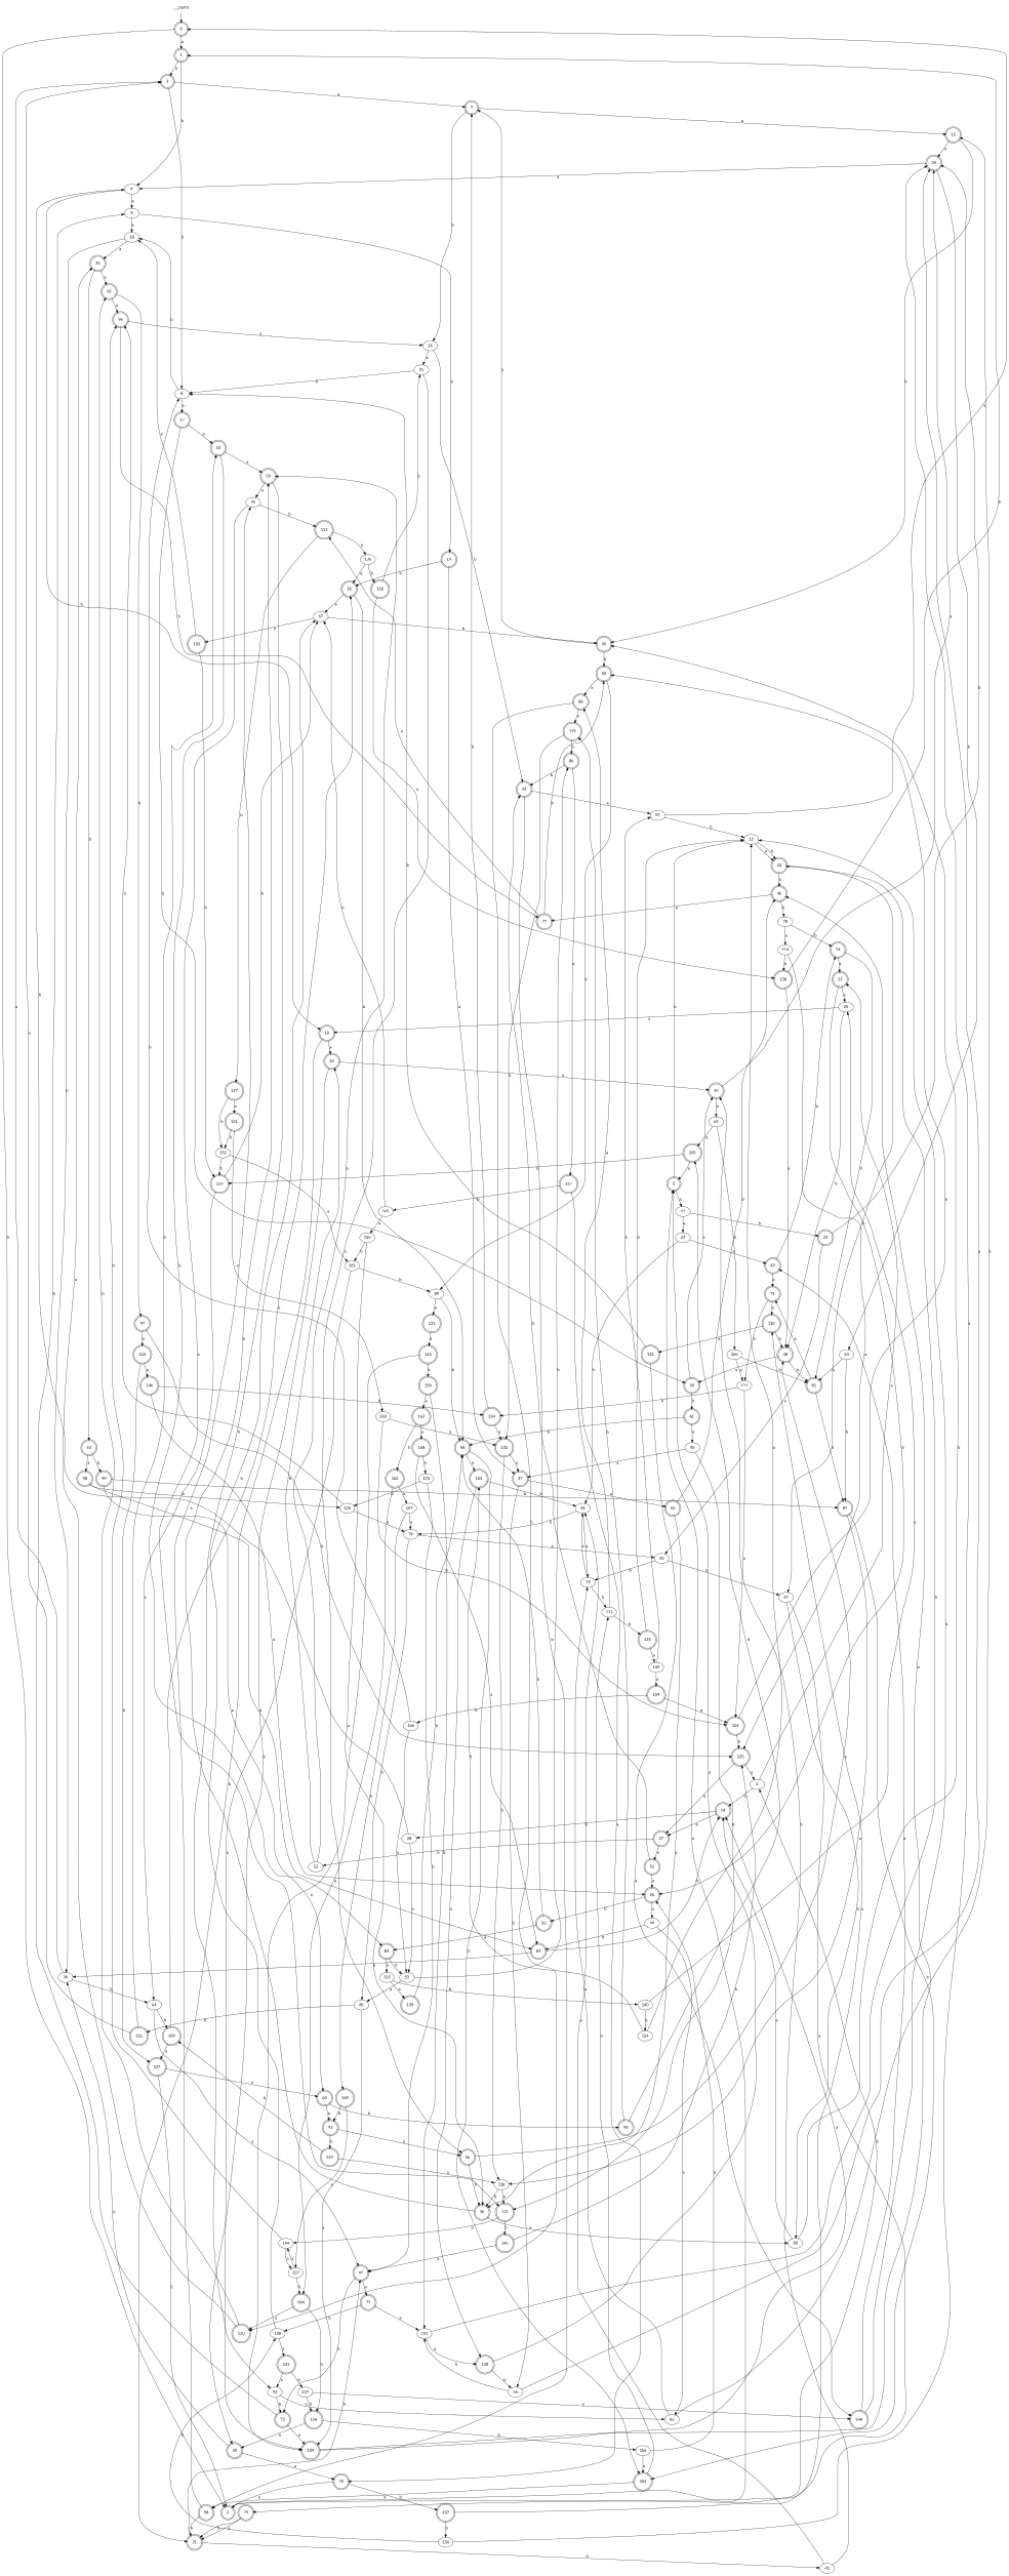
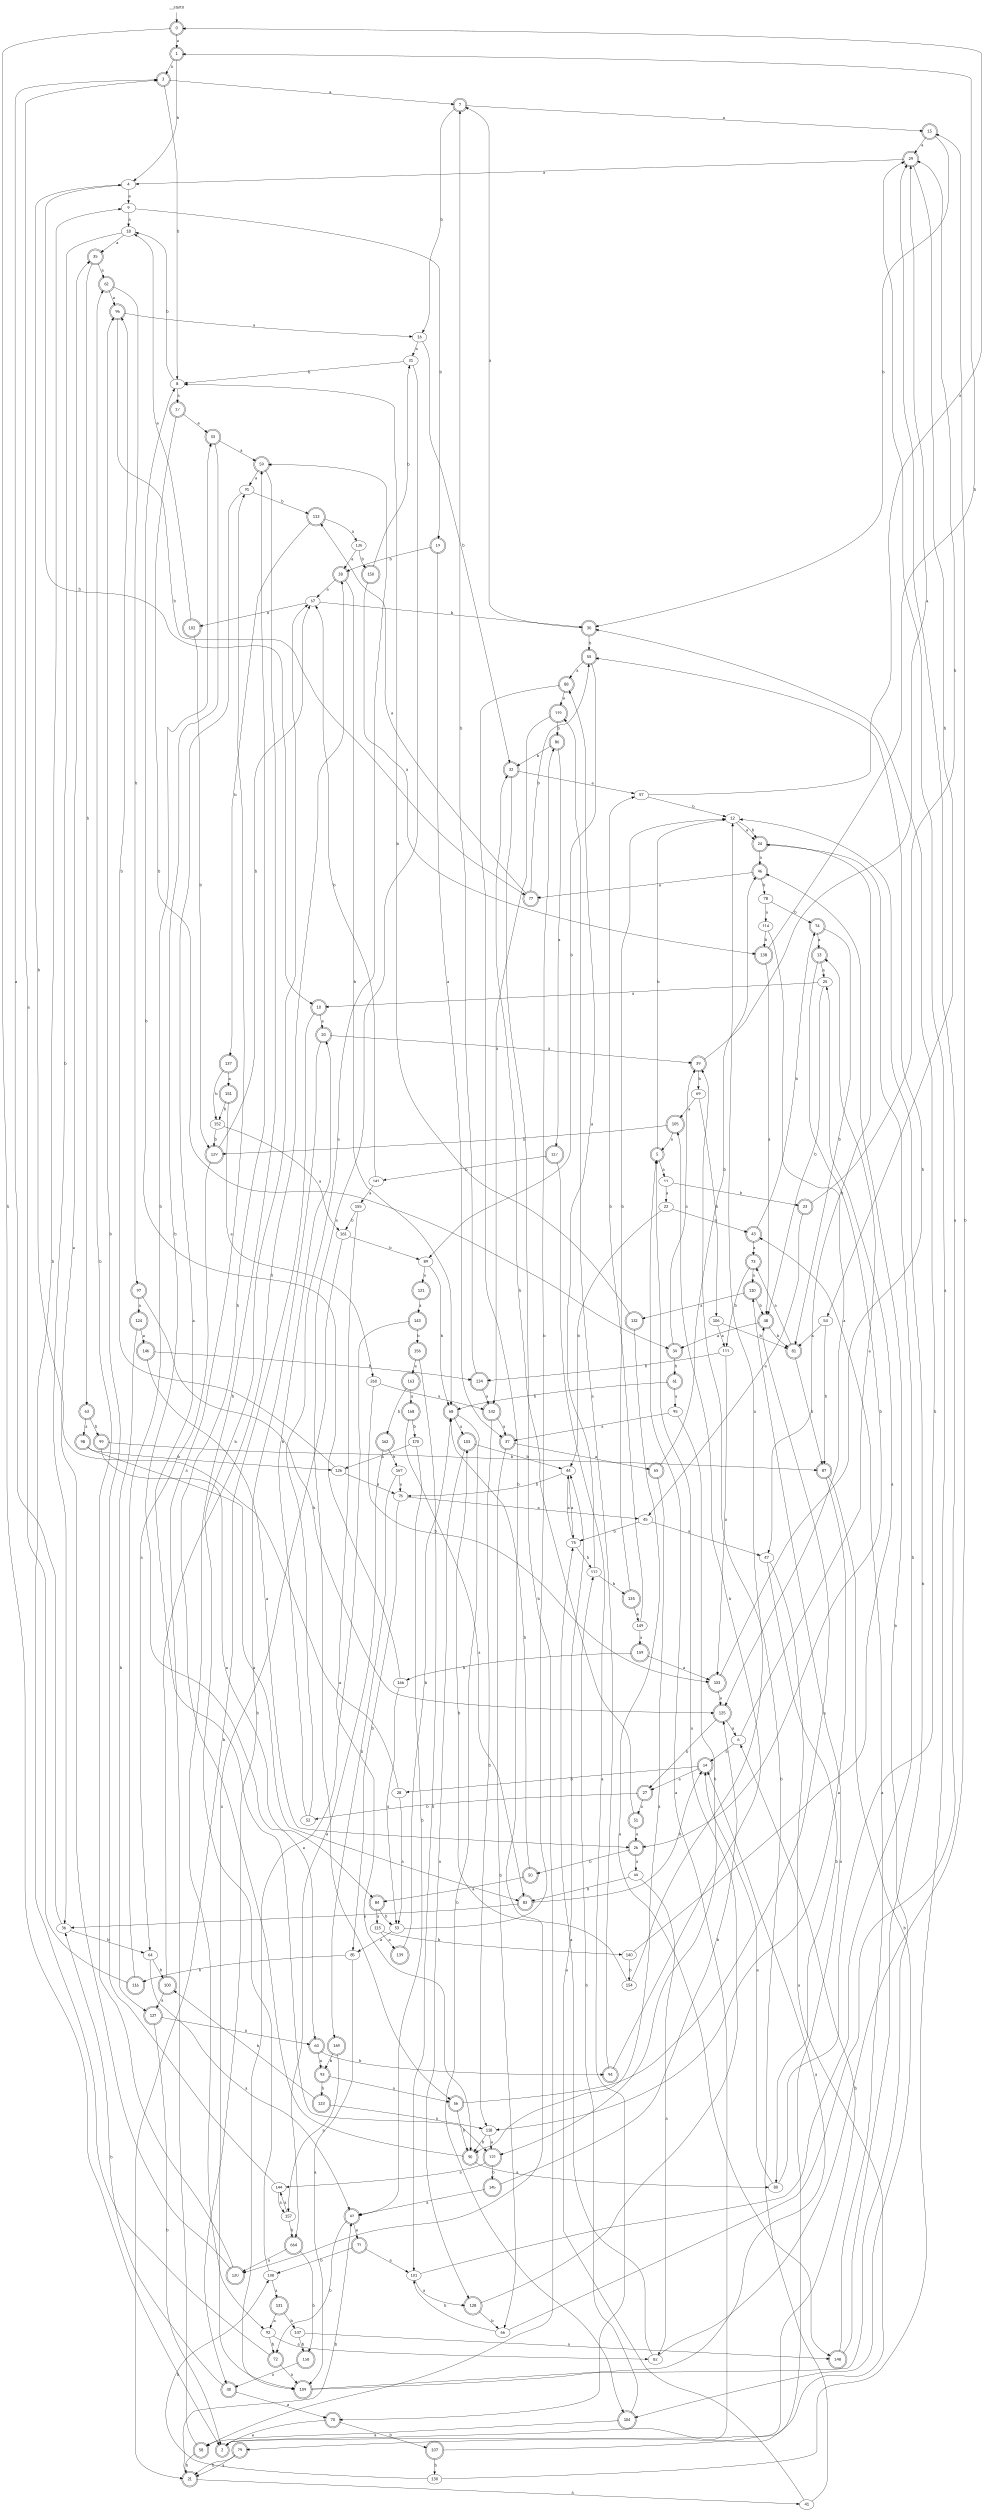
  digraph {
    fontname="IBM Plex Sans"
    node [fontname="IBM Plex Sans" shape=doublecircle]
    edge [fontname="IBM Plex Sans"]
    __start0 [shape=none]
    0
    1
    2
    3
    4 [shape=""]
    5
    6 [shape=""]
    7
    8 [shape=""]
    9 [shape=""]
    10
    11 [shape=""]
    12 [shape=""]
    13
    14
    15
    16 [shape=""]
    17
    18 [shape=""]
    19
    20
    21
    22 [shape=""]
    23
    24
    25 [shape=""]
    26
    27
    28 [shape=""]
    29
    30
    31 [shape=""]
    32
    33
    34
    35
    36 [shape=""]
    37
    38
    39
    40
    41 [shape=""]
    42
    43
    44 [shape=""]
    45 [shape=""]
    46
    47 [shape=""]
    48
    49 [shape=""]
    50
    51
    52 [shape=""]
    53 [shape=""]
    54 [shape=""]
    55
    56
    57 [shape=""]
    58
    59
    60
    61
    62
    63
    64 [shape=""]
    65
    66 [shape=""]
    67 [shape=""]
    68
    69 [shape=""]
    70
    71
    72
    73
    74
    75 [shape=""]
    76 [shape=""]
    77
    78 [shape=""]
    79
    80 [shape=""]
    81
    82 [shape=""]
    83
    84
    85 [shape=""]
    86
    87
    88
    89 [shape=""]
    90
    91 [shape=""]
    92 [shape=""]
    93
    94
    95 [shape=""]
    96
    97
    98
    99
    100
    101 [shape=""]
    102
    103
    104
    105
    106 [shape=""]
    107
    108 [shape=""]
    109
    110
    111 [shape=""]
    112 [shape=""]
    113
    114 [shape=""]
    115 [shape=""]
    116
    117
    118 [shape=""]
    119
    120
    121
    122
    123
    124
    125
    126 [shape=""]
    127
    128
    129
    130 [shape=""]
    131
    132
    133
    134
    135
    136 [shape=""]
    137
    138
    139
    140 [shape=""]
    141 [shape=""]
    142
    143
    144 [shape=""]
    145
    146
    147 [shape=""]
    148
    149 [shape=""]
    150
    151
    152 [shape=""]
    154 [shape=""]
    155 [shape=""]
    156
    157 [shape=""]
    158
    159
    n161 [label=260 shape=""]
    161 [shape=""]
    163
    n164 [label=664]
-   165 [shape=""]
    166 [shape=""]
    162
    167 [shape=""]
    168
    169
    170 [shape=""]
    __start0 -> 0
    0 -> 1 [label=a]
    0 -> 2 [label=b]
    1 -> 3 [label=a]
    1 -> 4 [label=b]
    2 -> 5 [label=a]
    2 -> 6 [label=b]
    3 -> 7 [label=a]
    3 -> 8 [label=b]
    4 -> 9 [label=a]
    4 -> 10 [label=b]
    5 -> 11 [label=a]
    5 -> 12 [label=b]
    6 -> 13 [label=a]
    6 -> 14 [label=b]
    7 -> 15 [label=a]
    7 -> 16 [label=b]
    8 -> 17 [label=a]
    8 -> 18 [label=b]
    9 -> 18 [label=a]
    9 -> 19 [label=b]
    10 -> 20 [label=a]
    10 -> 21 [label=b]
    11 -> 22 [label=a]
    11 -> 23 [label=b]
    12 -> 24 [label=a]
    12 -> 24 [label=b]
    13 -> 25 [label=a]
    13 -> 26 [label=b]
    14 -> 27 [label=a]
    14 -> 28 [label=b]
    15 -> 29 [label=a]
    15 -> 30 [label=b]
    16 -> 31 [label=a]
    16 -> 32 [label=b]
    17 -> 33 [label=a]
    17 -> 34 [label=b]
    18 -> 35 [label=a]
    18 -> 36 [label=b]
    19 -> 37 [label=a]
    19 -> 38 [label=b]
    20 -> 39 [label=a]
    20 -> 40 [label=b]
    21 -> 41 [label=a]
    21 -> 42 [label=b]
    22 -> 43 [label=a]
    22 -> 44 [label=b]
    23 -> 29 [label=b]
    23 -> 45 [label=a]
    24 -> 46 [label=a]
    24 -> 47 [label=b]
    25 -> 10 [label=a]
    25 -> 48 [label=b]
    26 -> 49 [label=a]
    26 -> 50 [label=b]
    27 -> 51 [label=a]
    27 -> 52 [label=b]
    28 -> 4 [label=b]
    28 -> 53 [label=a]
    29 -> 4 [label=a]
    29 -> 54 [label=b]
    30 -> 7 [label=a]
    30 -> 55 [label=b]
    31 -> 8 [label=b]
    31 -> 56 [label=a]
    32 -> 57 [label=a]
    32 -> 58 [label=b]
    33 -> 59 [label=a]
    33 -> 60 [label=b]
    34 -> 39 [label=a]
    34 -> 61 [label=b]
    35 -> 62 [label=a]
    35 -> 63 [label=b]
    36 -> 3 [label=a]
    36 -> 64 [label=b]
    37 -> 65 [label=a]
    37 -> 66 [label=b]
    38 -> 67 [label=a]
    38 -> 68 [label=b]
    39 -> 29 [label=a]
    39 -> 69 [label=b]
    40 -> 36 [label=b]
    40 -> 70 [label=a]
    41 -> 39 [label=b]
    41 -> 44 [label=a]
    42 -> 71 [label=a]
    42 -> 72 [label=b]
    43 -> 73 [label=a]
    43 -> 74 [label=b]
    44 -> 75 [label=a]
    44 -> 76 [label=b]
    45 -> 47 [label=a]
    45 -> 75 [label=b]
    46 -> 77 [label=a]
    46 -> 78 [label=b]
    47 -> 79 [label=a]
    47 -> 80 [label=b]
    48 -> 34 [label=a]
    48 -> 81 [label=b]
    49 -> 82 [label=a]
    49 -> 83 [label=b]
    50 -> 68 [label=b]
    50 -> 84 [label=a]
    51 -> 26 [label=a]
    51 -> 32 [label=b]
    52 -> 20 [label=b]
    52 -> 59 [label=a]
    53 -> 85 [label=a]
    53 -> 86 [label=b]
    54 -> 81 [label=a]
    54 -> 87 [label=b]
    55 -> 88 [label=a]
    55 -> 89 [label=b]
    56 -> 48 [label=a]
    56 -> 90 [label=b]
    57 -> 0 [label=a]
    57 -> 12 [label=b]
    58 -> 21 [label=b]
    58 -> 91 [label=a]
    59 -> 91 [label=a]
    59 -> 92 [label=b]
    60 -> 93 [label=a]
    60 -> 94 [label=b]
    61 -> 68 [label=b]
    61 -> 95 [label=a]
    62 -> 96 [label=a]
    62 -> 97 [label=b]
    63 -> 98 [label=a]
    63 -> 99 [label=b]
    64 -> 42 [label=a]
    64 -> 100 [label=b]
    65 -> 46 [label=b]
    65 -> 90 [label=a]
    66 -> 29 [label=a]
    66 -> 101 [label=b]
    67 -> 30 [label=b]
    67 -> 102 [label=a]
    68 -> 103 [label=a]
    68 -> 104 [label=b]
    69 -> 105 [label=a]
    69 -> 106 [label=b]
    70 -> 2 [label=a]
    70 -> 107 [label=b]
    71 -> 101 [label=a]
    71 -> 108 [label=b]
    72 -> 9 [label=b]
    72 -> 109 [label=a]
    73 -> 110 [label=a]
    73 -> 111 [label=b]
    74 -> 13 [label=a]
    74 -> 81 [label=b]
    75 -> 44 [label=a]
    75 -> 112 [label=b]
    76 -> 45 [label=a]
    76 -> 85 [label=b]
    77 -> 55 [label=b]
    77 -> 113 [label=a]
    78 -> 74 [label=b]
    78 -> 114 [label=a]
    79 -> 21 [label=a]
    79 -> 21 [label=b]
    80 -> 14 [label=a]
    80 -> 30 [label=b]
    81 -> 73 [label=a]
    81 -> 87 [label=b]
    82 -> 15 [label=b]
    82 -> 75 [label=a]
    83 -> 14 [label=b]
    83 -> 36 [label=a]
    84 -> 53 [label=b]
    84 -> 115 [label=a]
    85 -> 109 [label=a]
    85 -> 116 [label=b]
    86 -> 32 [label=b]
    86 -> 117 [label=a]
    87 -> 104 [label=b]
    87 -> 118 [label=a]
    88 -> 119 [label=a]
    88 -> 120 [label=b]
    89 -> 68 [label=b]
    89 -> 121 [label=a]
    90 -> 59 [label=b]
    90 -> 80 [label=a]
    91 -> 113 [label=b]
    91 -> 122 [label=a]
    92 -> 72 [label=b]
    92 -> 82 [label=a]
    93 -> 56 [label=a]
    93 -> 123 [label=b]
    94 -> 105 [label=b]
    94 -> 119 [label=a]
    95 -> 37 [label=a]
    95 -> 122 [label=b]
    96 -> 16 [label=a]
    96 -> 77 [label=b]
    97 -> 124 [label=a]
    97 -> 125 [label=b]
    98 -> 83 [label=a]
    98 -> 126 [label=b]
    99 -> 84 [label=a]
    99 -> 87 [label=b]
    100 -> 38 [label=b]
    100 -> 127 [label=a]
    101 -> 24 [label=b]
    101 -> 128 [label=a]
    102 -> 18 [label=a]
    102 -> 129 [label=b]
    103 -> 44 [label=b]
    103 -> 128 [label=a]
    104 -> 58 [label=a]
    104 -> 112 [label=b]
    105 -> 5 [label=a]
    105 -> 129 [label=b]
    106 -> 81 [label=b]
    106 -> 111 [label=a]
    107 -> 110 [label=a]
    107 -> 130 [label=b]
    108 -> 67 [label=b]
    108 -> 131 [label=a]
    109 -> 14 [label=a]
    109 -> 46 [label=b]
    110 -> 48 [label=b]
    110 -> 132 [label=a]
    111 -> 133 [label=a]
    111 -> 134 [label=b]
    112 -> 88 [label=a]
    112 -> 135 [label=b]
    113 -> 136 [label=a]
    113 -> 137 [label=b]
    114 -> 125 [label=a]
    114 -> 138 [label=b]
    115 -> 139 [label=a]
    115 -> 140 [label=b]
    116 -> 3 [label=a]
    116 -> 33 [label=b]
    117 -> 70 [label=a]
    117 -> 141 [label=b]
    118 -> 90 [label=b]
    118 -> 122 [label=a]
    119 -> 86 [label=b]
    119 -> 142 [label=a]
    120 -> 35 [label=a]
    120 -> 62 [label=b]
    121 -> 143 [label=a]
    122 -> 144 [label=a]
    122 -> 145 [label=b]
    123 -> 100 [label=b]
    123 -> 118 [label=a]
    124 -> 127 [label=b]
    124 -> 146 [label=a]
    125 -> 6 [label=a]
    125 -> 27 [label=b]
    126 -> 76 [label=a]
    126 -> 96 [label=b]
    127 -> 2 [label=b]
    127 -> 60 [label=a]
    128 -> 5 [label=a]
    128 -> 66 [label=b]
    129 -> 64 [label=a]
    129 -> 67 [label=b]
    130 -> 29 [label=a]
    130 -> 108 [label=b]
    131 -> 92 [label=a]
    131 -> 147 [label=b]
    132 -> 8 [label=b]
    132 -> 148 [label=a]
    133 -> 55 [label=b]
    133 -> 125 [label=a]
    134 -> 7 [label=b]
    134 -> 142 [label=a]
    135 -> 12 [label=b]
    135 -> 149 [label=a]
    136 -> 38 [label=a]
    136 -> 150 [label=b]
    137 -> 151 [label=a]
    137 -> 152 [label=b]
    138 -> 1 [label=b]
    138 -> 48 [label=a]
    139 -> 68 [label=b]
    140 -> 25 [label=a]
    140 -> 154 [label=b]
    141 -> 67 [label=b]
    141 -> 155 [label=a]
    142 -> 37 [label=a]
    142 -> 118 [label=b]
    143 -> 109 [label=a]
    143 -> 156 [label=b]
    144 -> 96 [label=b]
    144 -> 157 [label=a]
    145 -> 42 [label=a]
    145 -> 125 [label=b]
    146 -> 26 [label=a]
    146 -> 134 [label=b]
    147 -> 148 [label=a]
    147 -> 158 [label=b]
    148 -> 12 [label=b]
    148 -> 43 [label=a]
    149 -> 57 [label=b]
    149 -> 159 [label=a]
    150 -> 31 [label=b]
    150 -> 138 [label=a]
    151 -> 152 [label=b]
    151 -> n161 [label=a]
    152 -> 129 [label=b]
    152 -> 161 [label=a]
    154 -> 12 [label=a]
    154 -> 103 [label=b]
    155 -> 90 [label=a]
    155 -> 161 [label=b]
    156 -> 101 [label=b]
    156 -> 163 [label=a]
    157 -> 144 [label=a]
    157 -> n164 [label=b]
    158 -> 40 [label=a]
-   158 -> 165 [label=b]
    159 -> 133 [label=a]
    159 -> 166 [label=b]
    n161 -> 133 [label=b]
    n161 -> 142 [label=a]
    161 -> 89 [label=b]
    161 -> 109 [label=a]
    163 -> 162 [label=b]
    163 -> 168 [label=a]
    n164 -> 120 [label=a]
    n164 -> 158 [label=b]
-   165 -> 26 [label=b]
-   165 -> 104 [label=a]
    166 -> 8 [label=b]
    166 -> 53 [label=a]
    162 -> n164 [label=a]
    162 -> 167 [label=b]
    167 -> 76 [label=a]
    167 -> 169 [label=b]
    168 -> 83 [label=a]
    168 -> 170 [label=b]
    169 -> 93 [label=b]
    169 -> 157 [label=a]
    170 -> 42 [label=b]
    170 -> 126 [label=a]
  }
